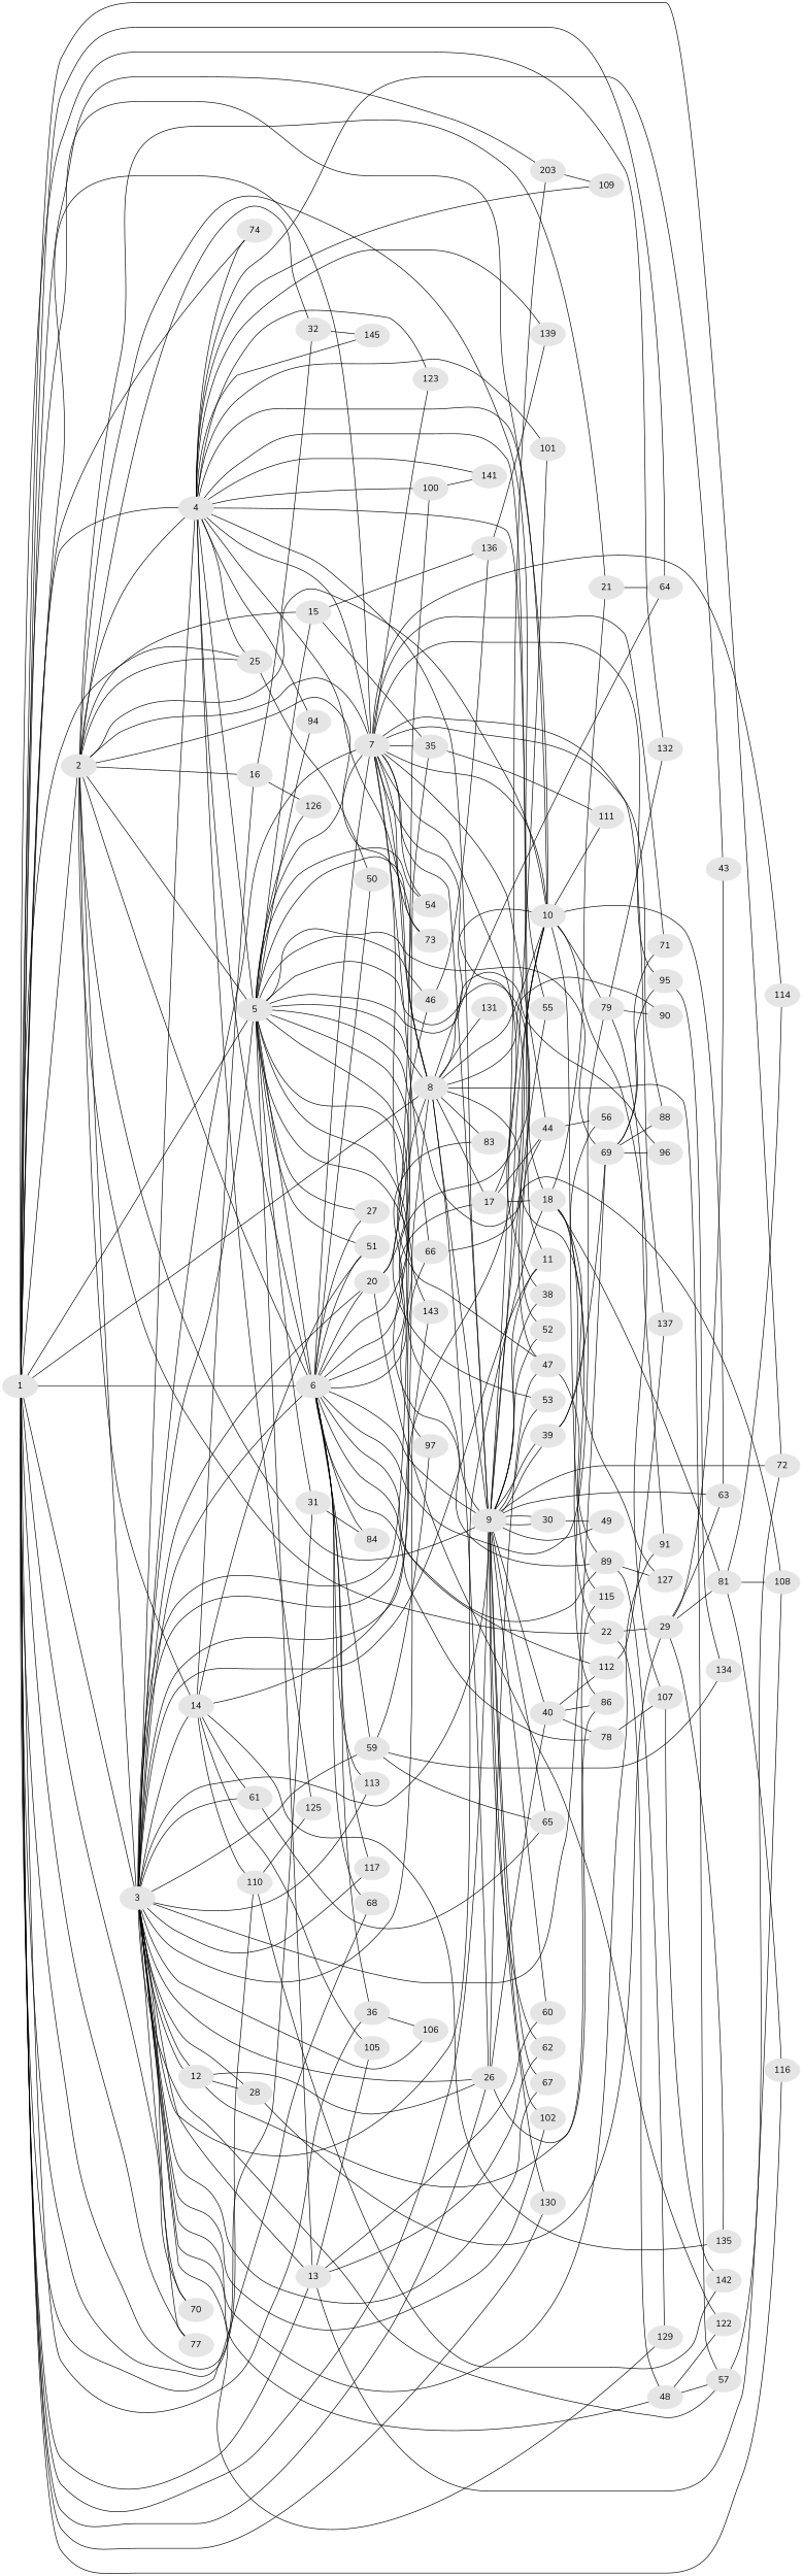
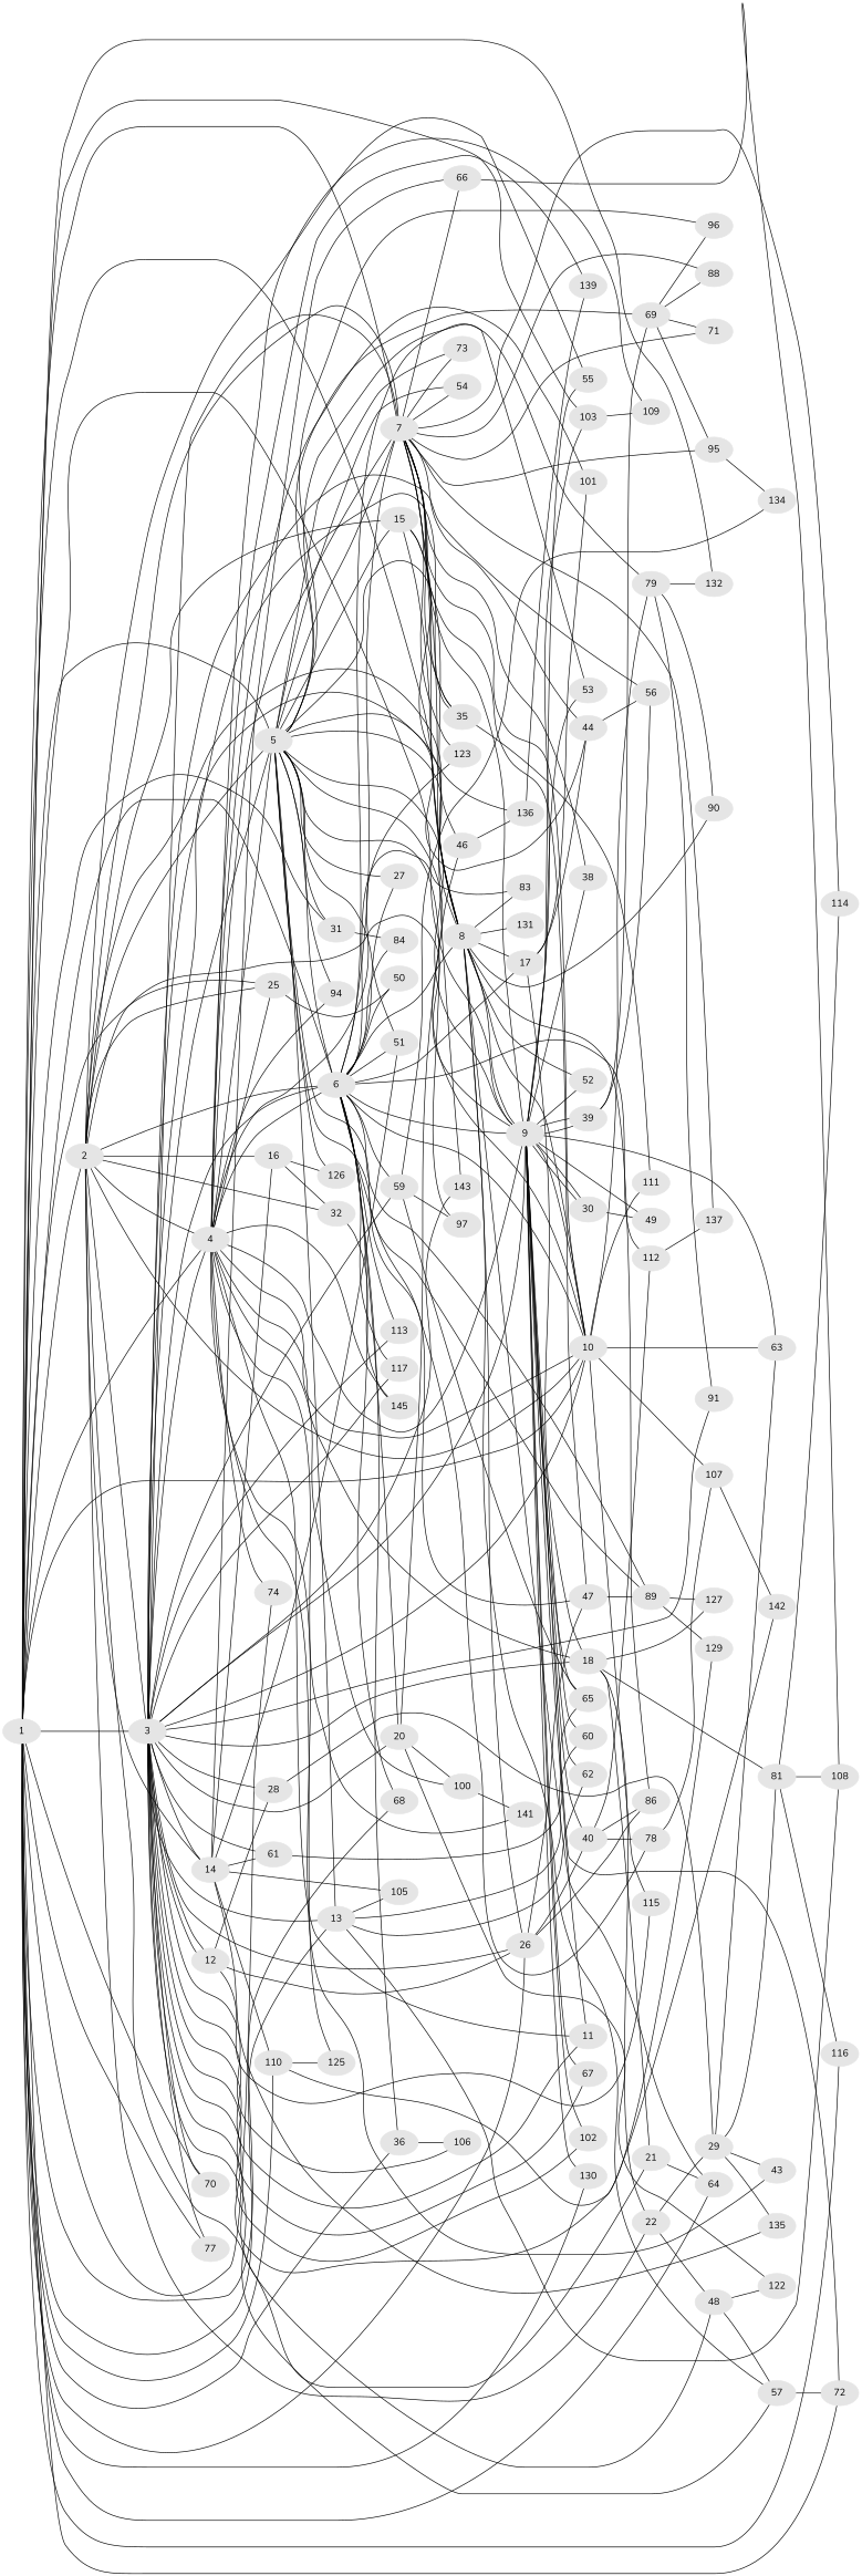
  graph {
    fontname=Nunito
    rankdir=LR
    node [color=gray90 fontname=Nunito style=filled]
    edge [fontname=Nunito]
    1 [super="+24"]
    2 [super="+42"]
    3 [super="+41"]
    4 [super="+93"]
    5 [super="+98"]
    6 [super="+58"]
    7 [super="+45"]
    8 [super="+23"]
    9 [super="+19"]
    10 [super="+85"]
    13 [super="+76"]
    25
    26 [super="+34"]
    31
    36 [super="+144"]
    64
    68
    70
    72
    74
    77
-   103 [label=203]
+   103
    110
    116
    130
    132
    14 [super="+138"]
    15
    16
    21 [super="+104"]
    22
    32
    55
    11 [super="+121"]
    12 [super="+75"]
    18 [super="+33"]
    20 [super="+37"]
    28
    35
    48 [super="+87"]
    57 [super="+82"]
    59 [super="+120"]
    61
    67
    69 [super="+133"]
    91
    102
    106
    113
    117
    129
    143
    43
    94
    100
    101
    109
    123
    125
    139
    141
    145
    27
    44
    46
    47 [super="+92"]
    51 [super="+99"]
    53
    54
    73
    89 [super="+118"]
    96
    97
    126
    17
    50
    78
    79
    83
    84
    112
    38
    66
    71
    88
    95
    n87 [label=114]
    137
    131
    52
    86 [super="+128"]
    90
    30
    39 [super="+80"]
    40
    49
    60
    62
    63
    65
    107 [super="+124"]
    111
    115
    105
    108
    142
    135
    136
    29 [super="+140"]
    81 [super="+114"]
    127
    122
    134
    56
    1 -- 2
    1 -- 3
    1 -- 4
    1 -- 5
    1 -- 6 [weight=2]
    1 -- 7
    1 -- 8
    1 -- 9
    1 -- 10
    1 -- 13
    1 -- 25
    1 -- 26
    1 -- 31
    1 -- 36 [weight=2]
    1 -- 64
    1 -- 68
    1 -- 70
    1 -- 72
    1 -- 74
    1 -- 77
    1 -- 103
    1 -- 110
    1 -- 116
    1 -- 130
    1 -- 132
    2 -- 3 [weight=2]
    2 -- 4
    2 -- 5 [weight=2]
    2 -- 6
    2 -- 7
    2 -- 8
    2 -- 9
    2 -- 10
    2 -- 25
    2 -- 14
    2 -- 15
    2 -- 16
    2 -- 21
    2 -- 22
    2 -- 32
    2 -- 55
    3 -- 4
    3 -- 5
    3 -- 6
    3 -- 7
    3 -- 8 [weight=2]
    3 -- 9 [weight=2]
    3 -- 10
    3 -- 13
    3 -- 26
    3 -- 70
    3 -- 77
    3 -- 14
    3 -- 11
    3 -- 12
    3 -- 12
    3 -- 18
    3 -- 20
    3 -- 28
    3 -- 35
    3 -- 48
    3 -- 57
    3 -- 59
    3 -- 61
    3 -- 67
-   3 -- 69 [weight=2]
+   3 -- 56 [weight=2]
    3 -- 91
    3 -- 102
    3 -- 106
    3 -- 113
    3 -- 117
    3 -- 129
    3 -- 143
    4 -- 5
    4 -- 6
    4 -- 7
-   4 -- 8
+   15 -- 8
    4 -- 9
    4 -- 10
    4 -- 25
    4 -- 74
    4 -- 11
    4 -- 18
    4 -- 43
    4 -- 94
    4 -- 100
    4 -- 101
    4 -- 109
    4 -- 123
    4 -- 125
    4 -- 139
    4 -- 141
    4 -- 145
    5 -- 6
    5 -- 7
    5 -- 8
    5 -- 9
    5 -- 10
    5 -- 13
    5 -- 31
    5 -- 15
    5 -- 69
    5 -- 94
    5 -- 27
    5 -- 44
    5 -- 46
    5 -- 47
    5 -- 51
    5 -- 53
    5 -- 54
    5 -- 73
    5 -- 89
    5 -- 96
    5 -- 97
    5 -- 126
    6 -- 7
    6 -- 8
    6 -- 9
    6 -- 10
    6 -- 36
    6 -- 68
    6 -- 20 [weight=3]
    6 -- 59
    6 -- 113
    6 -- 117
    6 -- 27
    6 -- 51
    6 -- 89
    6 -- 17
    6 -- 50
    6 -- 78
    6 -- 79
    6 -- 83
    6 -- 84
    6 -- 112
    7 -- 8
    7 -- 9
    7 -- 10
    7 -- 35
    7 -- 143
    7 -- 123
    7 -- 44
    7 -- 47
    7 -- 54
    7 -- 73
    7 -- 38
    7 -- 66
    7 -- 71
    7 -- 88
    7 -- 95
    7 -- n87
    7 -- 137
    8 -- 9
    8 -- 10
    8 -- 26
    8 -- 64
    8 -- 57
    8 -- 17
    8 -- 83
    8 -- 131
    8 -- 52
    8 -- 86
    8 -- 90
    9 -- 10
    9 -- 72
    9 -- 103
    9 -- 130
    9 -- 55
    9 -- 11
    9 -- 67
    9 -- 102
    9 -- 53
    9 -- 38
    9 -- 52
    9 -- 30
    9 -- 30
    9 -- 39
    9 -- 39
    9 -- 40
    9 -- 49
    9 -- 60
    9 -- 62
    9 -- 63
    9 -- 65
    10 -- 79
    10 -- 63 [weight=2]
    10 -- 107 [weight=2]
    10 -- 111
    10 -- 115
    13 -- 60
    13 -- 62
    13 -- 105
    13 -- 108
    25 -- 50
    26 -- 47
    26 -- 86
    26 -- 40
    31 -- 84
    36 -- 106
    103 -- 109
    110 -- 125
    110 -- 142
    14 -- 110
    14 -- 16
    14 -- 61
    14 -- 51 [weight=2]
    14 -- 66
    14 -- 105
    14 -- 135
    15 -- 35
    15 -- 136
    16 -- 32
    16 -- 126
    21 -- 64
    22 -- 48
    22 -- 29
    32 -- 145
    12 -- 26
    12 -- 28
    12 -- 115
    18 -- 21
    18 -- 22
    18 -- 81
    18 -- 127
    20 -- 100
    20 -- 46
    20 -- 122
    28 -- 29
    35 -- 111
    48 -- 57
    48 -- 122
    57 -- 72
    59 -- 97
    59 -- 65
    59 -- 134
    61 -- 65
    69 -- 96
    69 -- 71
    69 -- 88
    69 -- 95
    100 -- 141
    44 -- 56
    46 -- 136
    47 -- 89
    89 -- 129
    89 -- 127
    17 -- 18
    17 -- 101
    17 -- 44
    78 -- 107
    79 -- 132
    79 -- 91
    79 -- 90
    112 -- 137
    66 -- 108
    95 -- 134
    30 -- 49
    39 -- 69
    39 -- 56
    40 -- 78
    40 -- 112
    40 -- 86
    107 -- 142
    136 -- 139
    29 -- 43
    29 -- 63
    29 -- 135
    29 -- 81
    81 -- 116
    81 -- n87
    81 -- 108
  }
